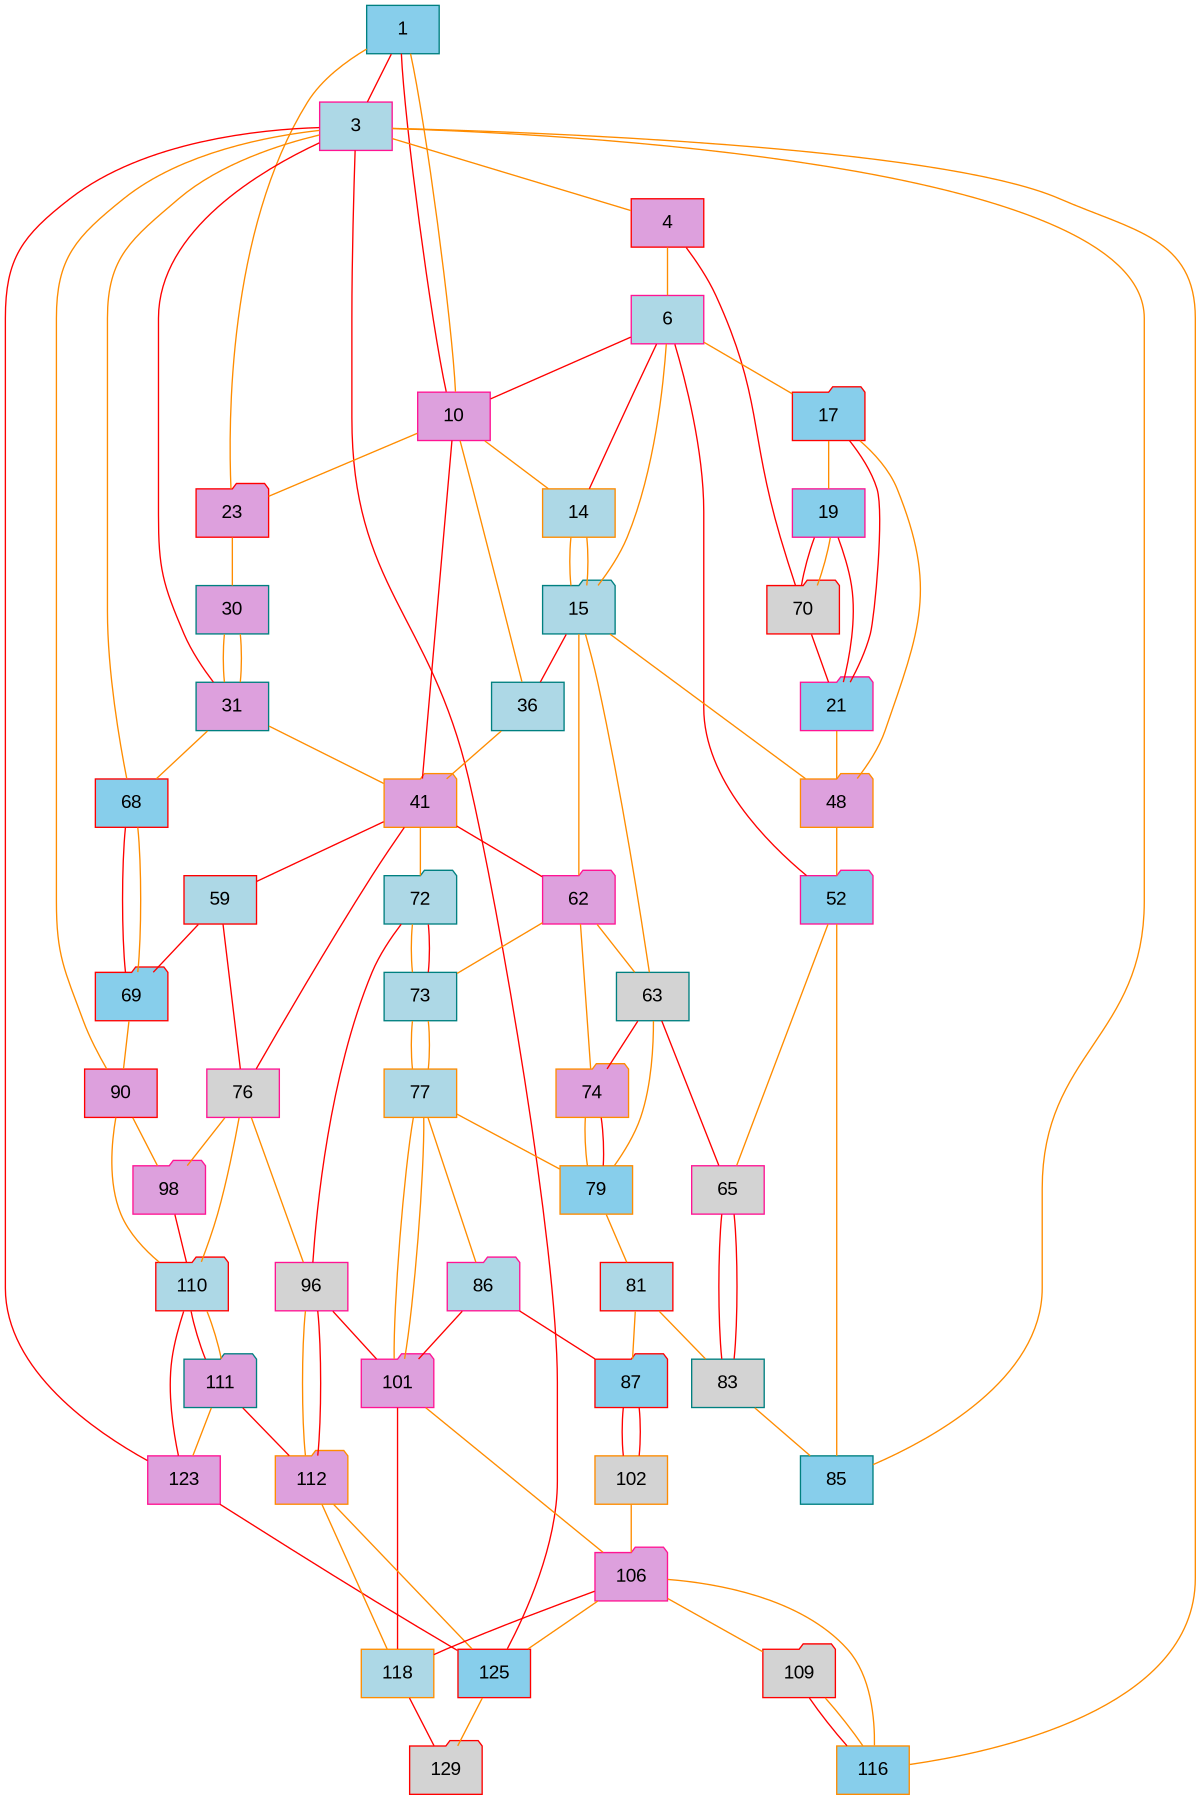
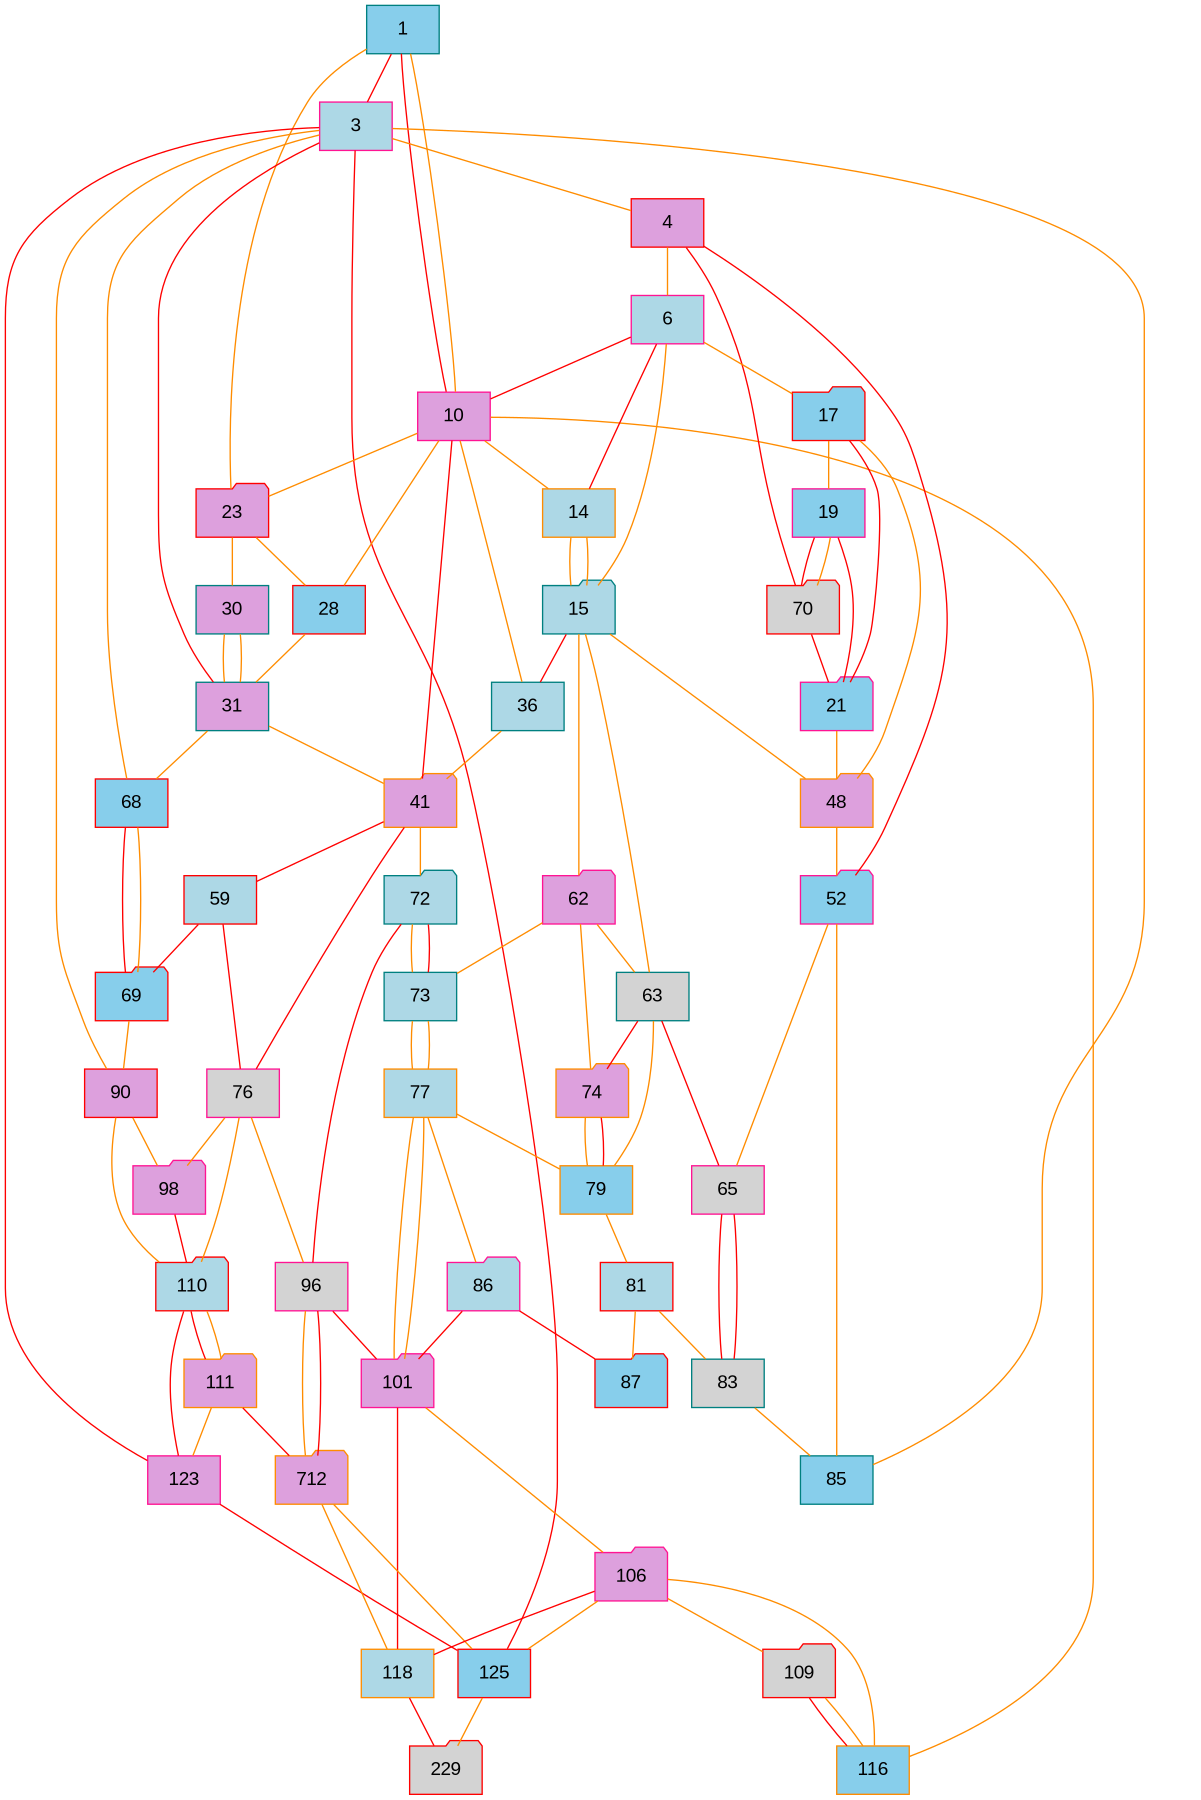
  graph {
    fontname="Liberation Sans"
    node [color=deeppink fillcolor=plum fontname="Liberation Sans" shape=box style=filled]
    edge [color=darkorange fontname="Liberation Sans"]
    1 [color=teal fillcolor=skyblue super="+2"]
    3 [fillcolor=lightblue super="+33+89"]
    10 [super="+11+25"]
    23 [color=red shape=folder super="+24+26"]
    4 [color=red super="+5"]
    31 [color=teal super="+32+34"]
    68 [color=red fillcolor=skyblue]
    85 [color=teal fillcolor=skyblue]
    90 [color=red super="+91"]
    116 [color=darkorange fillcolor=skyblue]
    123 [super="+124"]
    125 [color=red fillcolor=skyblue super="+131"]
    14 [color=darkorange fillcolor=lightblue]
+   28 [color=red fillcolor=skyblue]
    36 [color=teal fillcolor=lightblue super="+56+37"]
    41 [color=darkorange shape=folder super="+54+42"]
    30 [color=teal]
    6 [fillcolor=lightblue super="+7"]
    n19 [color=red fillcolor=lightgrey label=70 shape=folder]
    52 [fillcolor=skyblue shape=folder super="+61+53"]
    69 [color=red fillcolor=skyblue shape=folder]
    98 [shape=folder]
    110 [color=red fillcolor=lightblue shape=folder super="+121"]
-   129 [color=red fillcolor=lightgrey shape=folder]
+   129 [color=red fillcolor=lightgrey shape=folder label=229]
    15 [color=teal fillcolor=lightblue shape=folder super="+38"]
    17 [color=red fillcolor=skyblue shape=folder super="+22+18"]
    21 [fillcolor=skyblue shape=folder super="+39"]
    65 [fillcolor=lightgrey]
    48 [color=darkorange shape=folder super="+49"]
    62 [shape=folder super="+66"]
    63 [color=teal fillcolor=lightgrey super="+64"]
    19 [fillcolor=skyblue]
    59 [color=red fillcolor=lightblue super="+70"]
    72 [color=teal fillcolor=lightblue shape=folder]
    76 [fillcolor=lightgrey super="+95"]
    73 [color=teal fillcolor=lightblue]
    74 [color=darkorange shape=folder]
    79 [color=darkorange fillcolor=skyblue super="+80"]
    96 [fillcolor=lightgrey super="+97"]
    83 [color=teal fillcolor=lightgrey super="+84"]
    77 [color=darkorange fillcolor=lightblue super="+78"]
    81 [color=red fillcolor=lightblue super="+88+82"]
    101 [shape=folder super="+104"]
-   112 [color=darkorange shape=folder super="+115"]
+   112 [color=darkorange shape=folder super="+115" label=712]
    86 [fillcolor=lightblue shape=folder]
-   111 [color=teal shape=folder]
+   111 [color=darkorange shape=folder]
    87 [color=red fillcolor=skyblue shape=folder]
    106 [shape=folder super="+107+120"]
    118 [color=darkorange fillcolor=lightblue super="+127+119"]
-   102 [color=darkorange fillcolor=lightgrey]
    109 [color=red fillcolor=lightgrey shape=folder]
    1 -- 3 [color=red]
    1 -- 10 [color=red]
    1 -- 10
    1 -- 23
    3 -- 4 [weight=2]
    3 -- 31 [color=red]
    3 -- 68
    3 -- 85
    3 -- 90
-   3 -- 116
+   10 -- 116
    3 -- 123 [color=red]
    3 -- 125 [color=red]
    10 -- 23
    10 -- 14
+   10 -- 28
    10 -- 36
    10 -- 41 [color=red weight=2]
+   23 -- 28
    23 -- 30 [weight=2]
    4 -- 6
    4 -- n19 [color=red]
-   6 -- 52 [color=red]
+   4 -- 52 [color=red]
    31 -- 68
    31 -- 41
    68 -- 69 [color=red]
    68 -- 69
    90 -- 98
    90 -- 110
    123 -- 125 [color=red]
    125 -- 129
    14 -- 15
    14 -- 15
+   28 -- 31
    36 -- 41
-   41 -- 62 [color=red]
    41 -- 59 [color=red weight=2]
    41 -- 72
    41 -- 76 [color=red]
    30 -- 31
    30 -- 31
    6 -- 10 [color=red]
    6 -- 14 [color=red]
    6 -- 15
    6 -- 17 [weight=2]
    n19 -- 21 [color=red]
    52 -- 85
    52 -- 65
    69 -- 90
    98 -- 110 [color=red]
    110 -- 123 [color=red]
    110 -- 111 [color=red]
    110 -- 111
    15 -- 36 [color=red weight=3]
    15 -- 48
    15 -- 62
    15 -- 63
    17 -- 21 [color=red]
    17 -- 48
    17 -- 19
    21 -- 48 [weight=2]
    65 -- 83 [color=red]
    65 -- 83 [color=red]
    48 -- 52 [weight=2]
    62 -- 63
    62 -- 73
    62 -- 74
    63 -- 65 [color=red]
    63 -- 74 [color=red]
    63 -- 79
    19 -- n19 [color=red]
    19 -- n19
    19 -- 21 [color=red]
    59 -- 69 [color=red]
    59 -- 76 [color=red]
    72 -- 73
    72 -- 73 [color=red]
    72 -- 96 [color=red]
    76 -- 98
    76 -- 110
    76 -- 96
    73 -- 77
    73 -- 77
    74 -- 79
    74 -- 79 [color=red]
    79 -- 81
    96 -- 101 [color=red weight=2]
    96 -- 112 [weight=2]
    96 -- 112 [color=red]
    83 -- 85
    77 -- 79
    77 -- 101
    77 -- 101
    77 -- 86
    81 -- 83 [weight=2]
    81 -- 87
    101 -- 106
    101 -- 118 [color=red]
    112 -- 125
    112 -- 118
    86 -- 101 [color=red]
    86 -- 87 [color=red]
    111 -- 123
    111 -- 112 [color=red]
-   87 -- 102 [color=red]
-   87 -- 102 [color=red]
    106 -- 116
    106 -- 125
    106 -- 118 [color=red]
    106 -- 109
    118 -- 129 [color=red]
-   102 -- 106
    109 -- 116 [color=red]
    109 -- 116
  }
